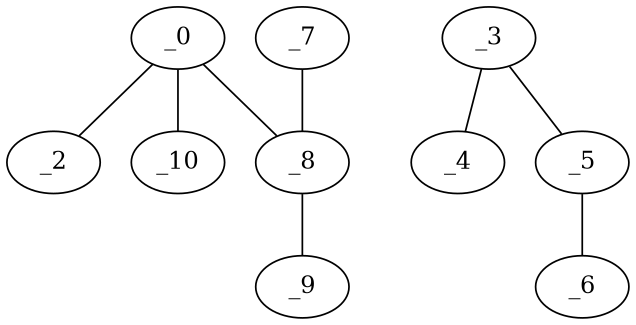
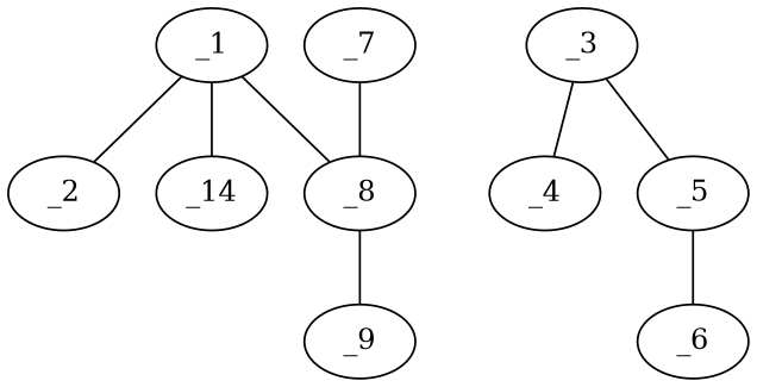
  graph {
    node [charge=0 chem=1 symbol="C  " x=3.7568 y=-0.2078]
    edge [valence=1]
-   _1 [x=4.1906 label=_0]
+   _1 [x=4.1906]
    _2 [y=0.6932]
    _8 [y=-1.1088]
-   _10 [chem=2 symbol="O  " x=5.1906]
+   _10 [chem=2 symbol="O  " x=5.1906 label=_14]
    _9 [chem=2 symbol="O  " x=4.3803 y=-1.8906]
    _3 [x=2.7818 y=0.9157]
    _4 [x=2.5593 y=1.8906]
    _5 [x=2 y=0.2922]
    _6 [x=2 y=-0.7078]
    _7 [x=2.7818 y=-1.3313]
    _1 -- _2
    _1 -- _8
    _1 -- _10 [valence=2]
    _8 -- _9
    _3 -- _4
    _3 -- _5
    _5 -- _6 [valence=2]
    _7 -- _8 [valence=2]
  }
